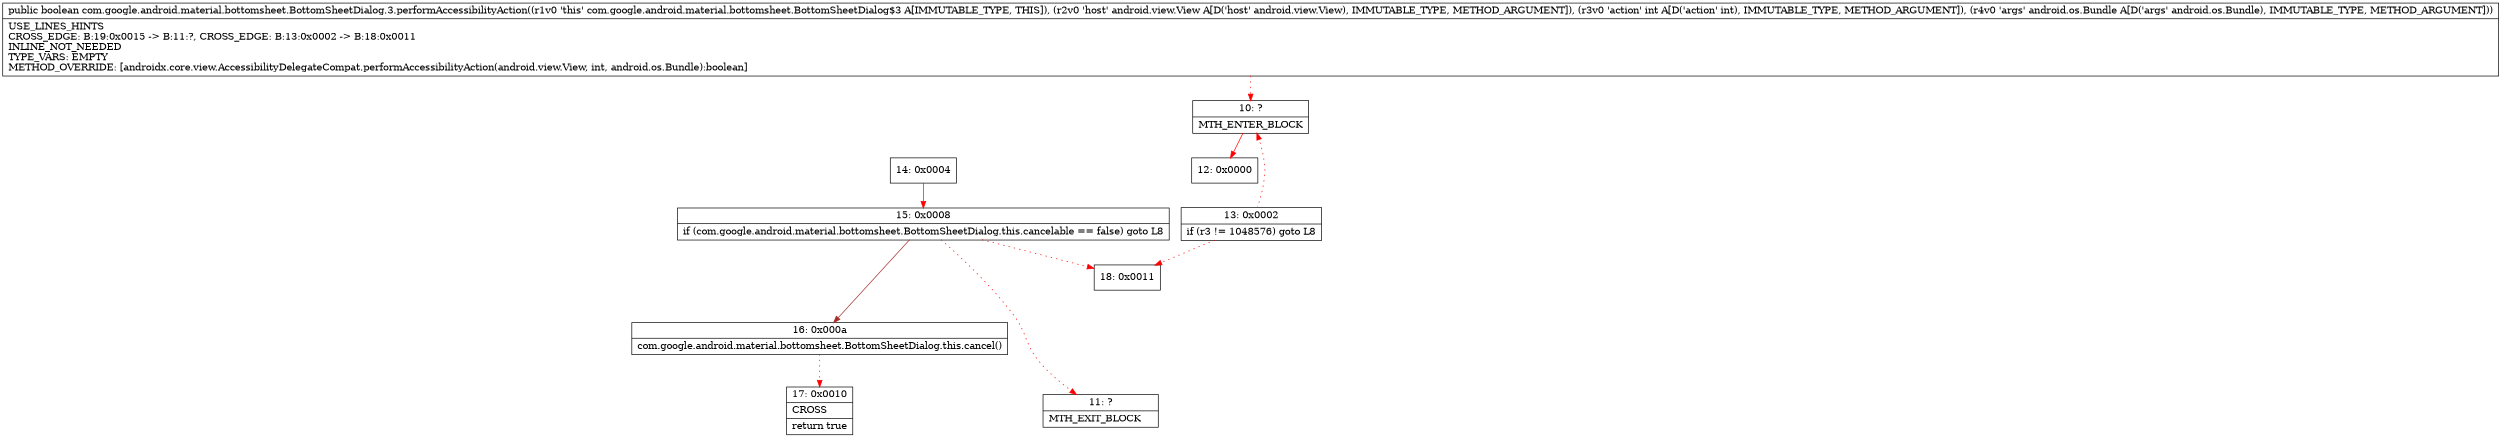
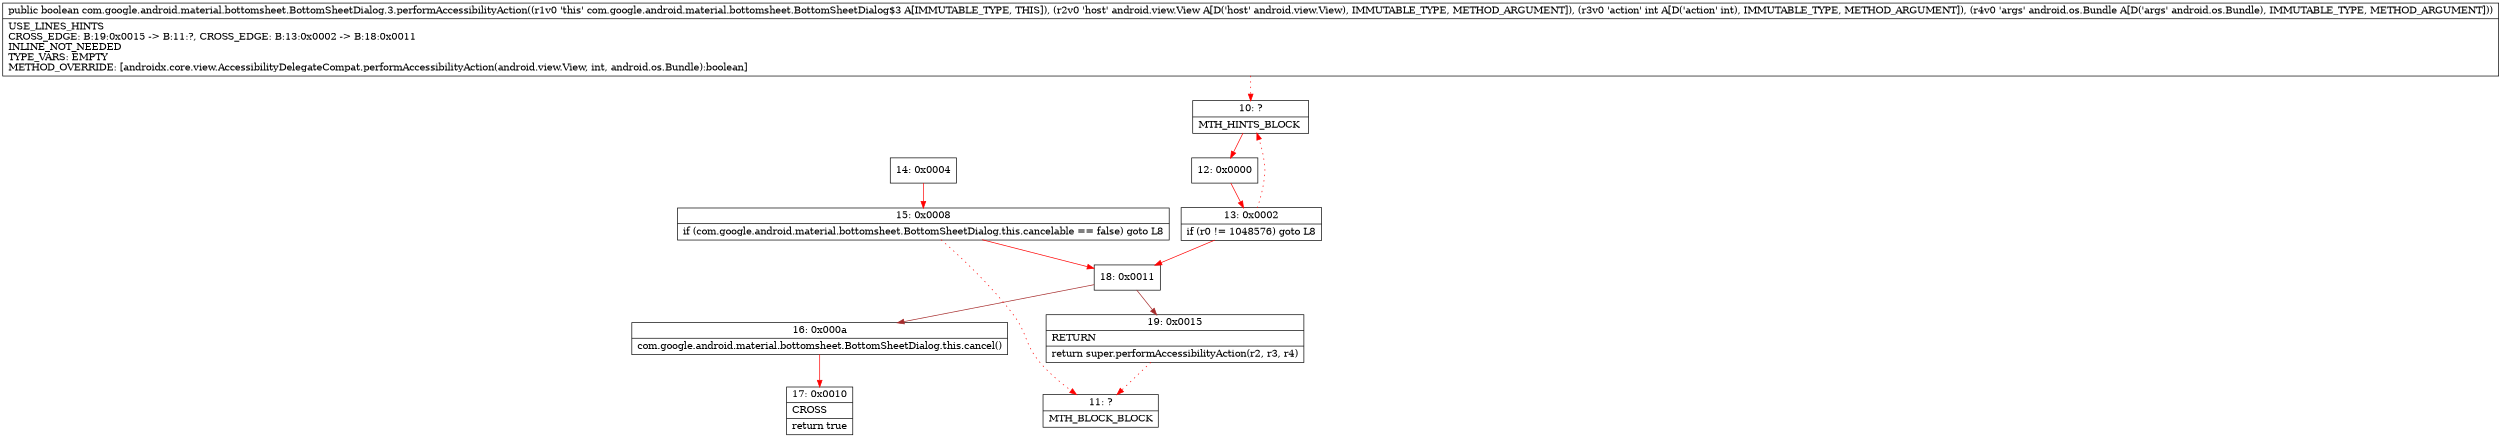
  digraph {
    node [shape=record]
    edge [color=red style=solid]
-   n1 [label="{10\:\ ?|MTH_ENTER_BLOCK\l}"]
+   n1 [label="{10\:\ ?|MTH_HINTS_BLOCK\l}"]
    n2 [label="{12\:\ 0x0000}"]
-   n3 [label="{13\:\ 0x0002|if (r3 != 1048576) goto L8\l}"]
+   n3 [label="{13\:\ 0x0002|if (r0 != 1048576) goto L8\l}"]
    n4 [label="{18\:\ 0x0011}"]
    n5 [label="{14\:\ 0x0004}"]
    n6 [label="{15\:\ 0x0008|if (com.google.android.material.bottomsheet.BottomSheetDialog.this.cancelable == false) goto L8\l}"]
+   n7 [label="{19\:\ 0x0015|RETURN\l|return super.performAccessibilityAction(r2, r3, r4)\l}"]
    n8 [label="{16\:\ 0x000a|com.google.android.material.bottomsheet.BottomSheetDialog.this.cancel()\l}"]
-   n9 [label="{11\:\ ?|MTH_EXIT_BLOCK\l}"]
+   n9 [label="{11\:\ ?|MTH_BLOCK_BLOCK\l}"]
    n10 [label="{17\:\ 0x0010|CROSS\l|return true\l}"]
    n11 [label="{public boolean com.google.android.material.bottomsheet.BottomSheetDialog.3.performAccessibilityAction((r1v0 'this' com.google.android.material.bottomsheet.BottomSheetDialog$3 A[IMMUTABLE_TYPE, THIS]), (r2v0 'host' android.view.View A[D('host' android.view.View), IMMUTABLE_TYPE, METHOD_ARGUMENT]), (r3v0 'action' int A[D('action' int), IMMUTABLE_TYPE, METHOD_ARGUMENT]), (r4v0 'args' android.os.Bundle A[D('args' android.os.Bundle), IMMUTABLE_TYPE, METHOD_ARGUMENT]))  | USE_LINES_HINTS\lCROSS_EDGE: B:19:0x0015 \-\> B:11:?, CROSS_EDGE: B:13:0x0002 \-\> B:18:0x0011\lINLINE_NOT_NEEDED\lTYPE_VARS: EMPTY\lMETHOD_OVERRIDE: [androidx.core.view.AccessibilityDelegateCompat.performAccessibilityAction(android.view.View, int, android.os.Bundle):boolean]\l}"]
    n1 -> n2
+   n2 -> n3
    n3 -> n1 [style=dotted]
-   n3 -> n4 [style=dotted]
+   n3 -> n4
+   n4 -> n7 [color=brown]
    n5 -> n6
-   n6 -> n4 [style=dotted]
-   n6 -> n8 [color=brown]
+   n6 -> n4
+   n4 -> n8 [color=brown]
    n6 -> n9 [style=dotted]
-   n8 -> n10 [style=dotted]
+   n7 -> n9 [style=dotted]
+   n8 -> n10
    n11 -> n1 [style=dotted]
  }
